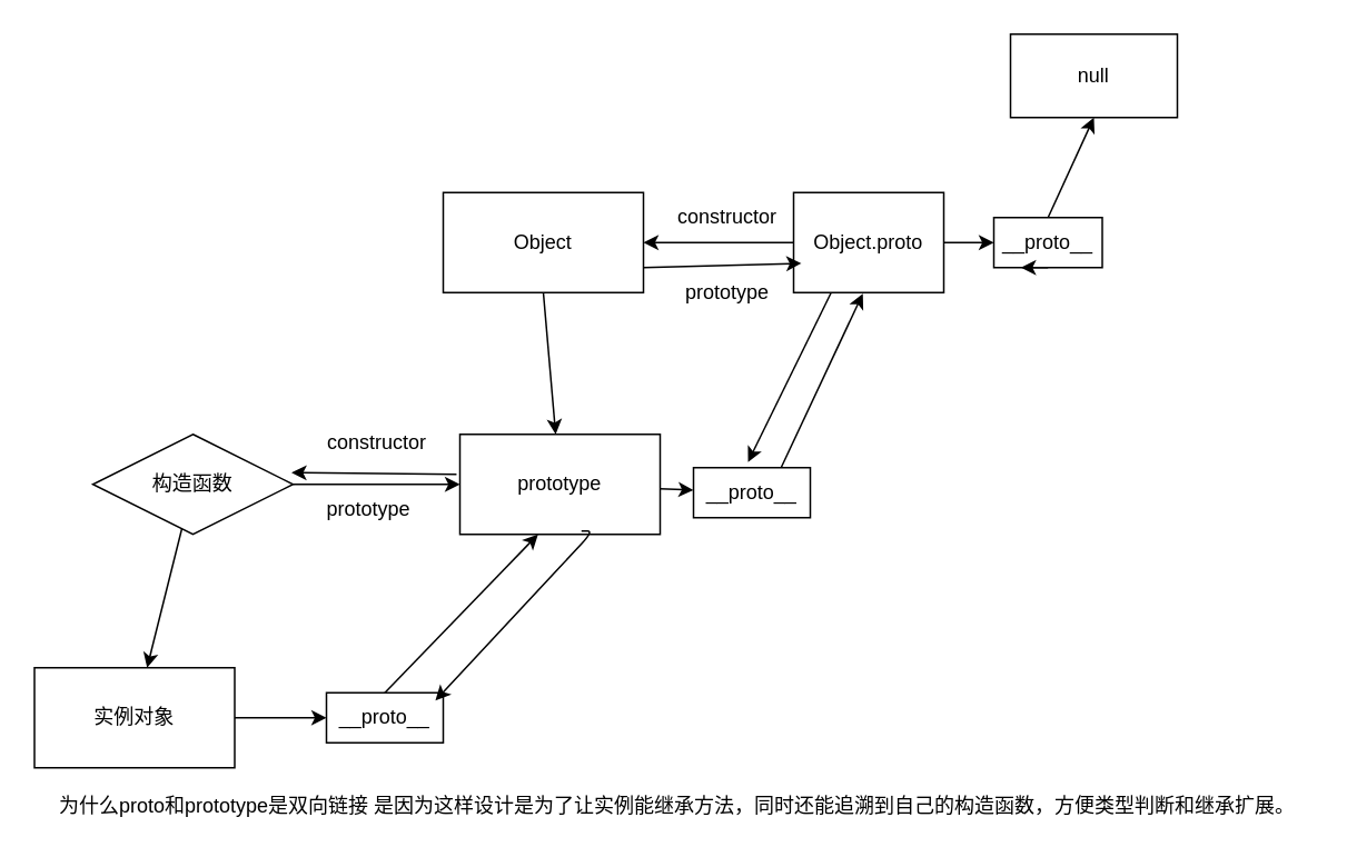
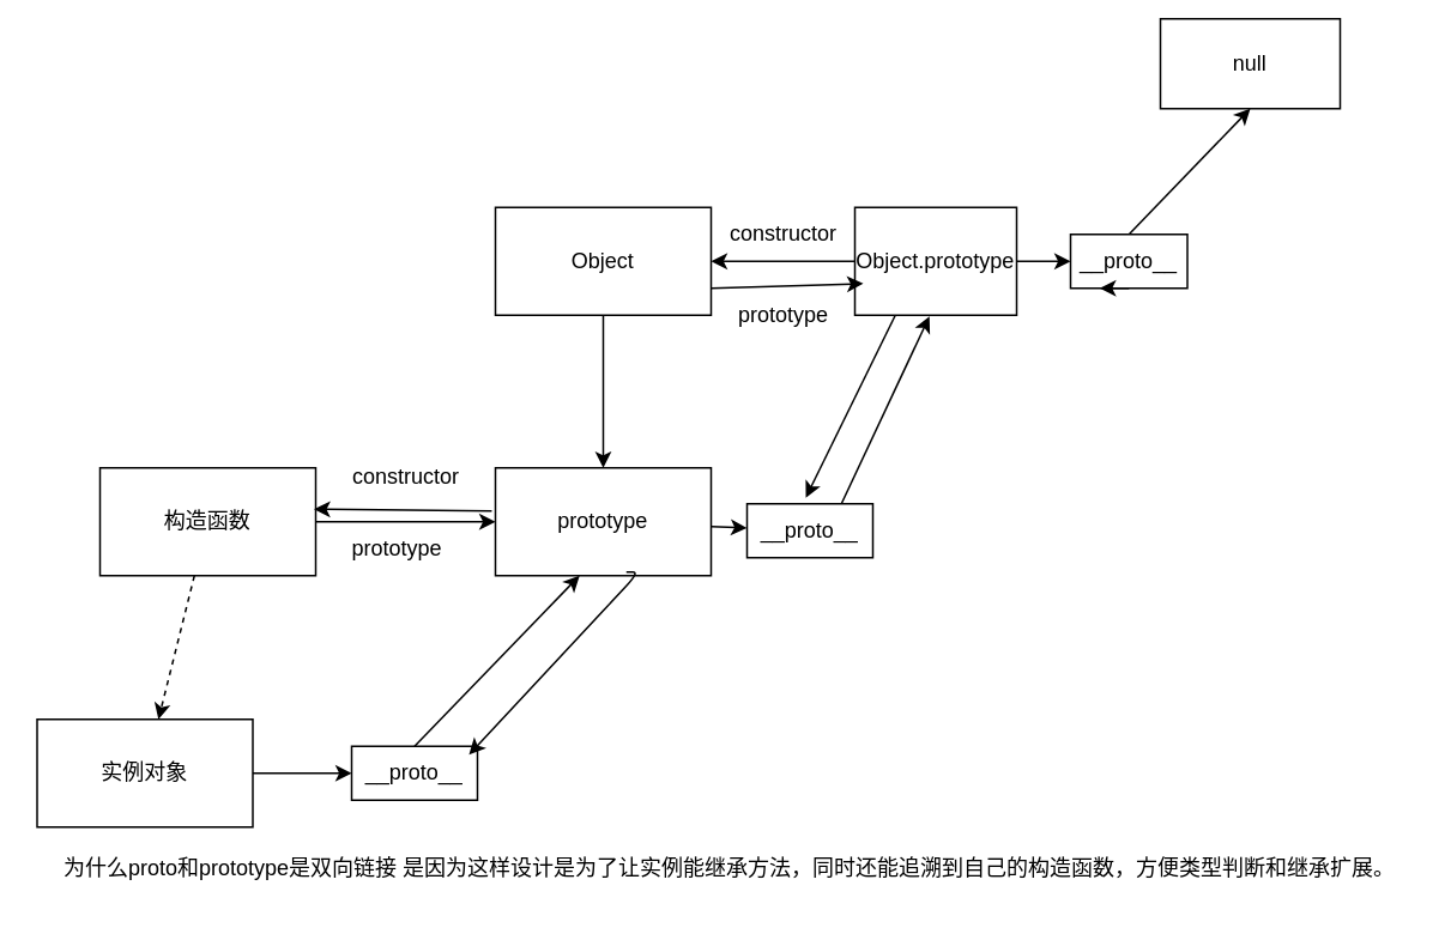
  <mxCell id="0" />
  <mxCell id="1" parent="0" />
- <mxCell id="2" value="" style="edgeStyle=none;html=1;" parent="1" source="4" target="6" edge="1"><mxGeometry relative="1" as="geometry" /></mxCell>
+ <mxCell id="2" value="" style="edgeStyle=none;html=1;dashed=1;" parent="1" source="4" target="6" edge="1"><mxGeometry relative="1" as="geometry" /></mxCell>
  <mxCell id="3" value="" style="edgeStyle=none;html=1;" parent="1" source="4" target="8" edge="1"><mxGeometry relative="1" as="geometry" /></mxCell>
- <mxCell id="4" value="构造函数" style="rhombus;whiteSpace=wrap;html=1;" parent="1" vertex="1"><mxGeometry x="55" y="260" width="120" height="60" as="geometry" /></mxCell>
+ <mxCell id="4" value="构造函数" style="whiteSpace=wrap;html=1;" parent="1" vertex="1"><mxGeometry x="55" y="260" width="120" height="60" as="geometry" /></mxCell>
  <mxCell id="5" value="" style="edgeStyle=none;html=1;" edge="1" parent="1" source="6" target="16"><mxGeometry relative="1" as="geometry" /></mxCell>
  <mxCell id="6" value="实例对象" style="whiteSpace=wrap;html=1;" parent="1" vertex="1"><mxGeometry x="20" y="400" width="120" height="60" as="geometry" /></mxCell>
  <mxCell id="7" value="" style="edgeStyle=none;html=1;" edge="1" parent="1" source="8" target="19"><mxGeometry relative="1" as="geometry" /></mxCell>
  <mxCell id="8" value="prototype" style="whiteSpace=wrap;html=1;" parent="1" vertex="1"><mxGeometry x="275" y="260" width="120" height="60" as="geometry" /></mxCell>
  <mxCell id="9" value="" style="edgeStyle=none;orthogonalLoop=1;jettySize=auto;html=1;entryX=0.992;entryY=0.383;entryDx=0;entryDy=0;entryPerimeter=0;exitX=-0.017;exitY=0.4;exitDx=0;exitDy=0;exitPerimeter=0;" parent="1" source="8" target="4" edge="1"><mxGeometry width="100" relative="1" as="geometry"><mxPoint x="165" y="110" as="sourcePoint" /><mxPoint x="265" y="110" as="targetPoint" /><Array as="points" /></mxGeometry></mxCell>
  <mxCell id="10" value="" style="edgeStyle=none;html=1;" parent="1" source="12" target="14" edge="1"><mxGeometry relative="1" as="geometry" /></mxCell>
  <mxCell id="11" value="" style="edgeStyle=none;html=1;" edge="1" parent="1" source="12" target="23"><mxGeometry relative="1" as="geometry" /></mxCell>
- <mxCell id="12" value="Object.proto" style="whiteSpace=wrap;html=1;" parent="1" vertex="1"><mxGeometry x="475" y="115" width="90" height="60" as="geometry" /></mxCell>
+ <mxCell id="12" value="Object.prototype" style="whiteSpace=wrap;html=1;" parent="1" vertex="1"><mxGeometry x="475" y="115" width="90" height="60" as="geometry" /></mxCell>
  <mxCell id="13" style="edgeStyle=none;html=1;exitX=0.5;exitY=1;exitDx=0;exitDy=0;" edge="1" parent="1" source="14" target="8"><mxGeometry relative="1" as="geometry" /></mxCell>
- <mxCell id="14" value="Object" style="whiteSpace=wrap;html=1;" parent="1" vertex="1"><mxGeometry x="265" y="115" width="120" height="60" as="geometry" /></mxCell>
- <mxCell id="15" value="null" style="whiteSpace=wrap;html=1;" parent="1" vertex="1"><mxGeometry x="605" y="20" width="100" height="50" as="geometry" /></mxCell>
+ <mxCell id="14" value="Object" style="whiteSpace=wrap;html=1;" parent="1" vertex="1"><mxGeometry x="275" y="115" width="120" height="60" as="geometry" /></mxCell>
+ <mxCell id="15" value="null" style="whiteSpace=wrap;html=1;" parent="1" vertex="1"><mxGeometry x="645" y="10" width="100" height="50" as="geometry" /></mxCell>
  <mxCell id="16" value="__proto__" style="whiteSpace=wrap;html=1;" vertex="1" parent="1"><mxGeometry x="195" y="415" width="70" height="30" as="geometry" /></mxCell>
  <mxCell id="17" style="edgeStyle=none;html=1;exitX=0.5;exitY=0;exitDx=0;exitDy=0;entryX=0.051;entryY=1.036;entryDx=0;entryDy=0;entryPerimeter=0;" edge="1" parent="1" source="16"><mxGeometry relative="1" as="geometry"><mxPoint x="288.19" y="412.84" as="sourcePoint" /><mxPoint x="321.81" y="320" as="targetPoint" /></mxGeometry></mxCell>
  <mxCell id="18" style="edgeStyle=none;html=1;exitX=0.607;exitY=0.967;exitDx=0;exitDy=0;entryX=0.933;entryY=0.156;entryDx=0;entryDy=0;entryPerimeter=0;exitPerimeter=0;" edge="1" parent="1" source="8" target="16"><mxGeometry relative="1" as="geometry"><Array as="points"><mxPoint x="355" y="318" /></Array></mxGeometry></mxCell>
  <mxCell id="19" value="__proto__" style="whiteSpace=wrap;html=1;" vertex="1" parent="1"><mxGeometry x="415" y="280" width="70" height="30" as="geometry" /></mxCell>
  <mxCell id="20" style="edgeStyle=none;html=1;exitX=0.25;exitY=1;exitDx=0;exitDy=0;entryX=0.467;entryY=-0.114;entryDx=0;entryDy=0;entryPerimeter=0;" edge="1" parent="1" source="12" target="19"><mxGeometry relative="1" as="geometry" /></mxCell>
  <mxCell id="21" style="edgeStyle=none;html=1;exitX=0.75;exitY=0;exitDx=0;exitDy=0;entryX=0.461;entryY=1.01;entryDx=0;entryDy=0;entryPerimeter=0;" edge="1" parent="1" source="19" target="12"><mxGeometry relative="1" as="geometry" /></mxCell>
  <mxCell id="22" style="edgeStyle=none;html=1;exitX=0.5;exitY=0;exitDx=0;exitDy=0;entryX=0.5;entryY=1;entryDx=0;entryDy=0;" edge="1" parent="1" source="23" target="15"><mxGeometry relative="1" as="geometry" /></mxCell>
  <mxCell id="23" value="__proto__" style="whiteSpace=wrap;html=1;" vertex="1" parent="1"><mxGeometry x="595" y="130" width="65" height="30" as="geometry" /></mxCell>
  <mxCell id="24" value="为什么proto和prototype是双向链接 是因为这样设计是为了让实例能继承方法，同时还能追溯到自己的构造函数，方便类型判断和继承扩展。" style="text;html=1;align=center;verticalAlign=middle;resizable=0;points=[];autosize=1;strokeColor=none;fillColor=none;" vertex="1" parent="1"><mxGeometry x="25" y="468" width="760" height="30" as="geometry" /></mxCell>
  <mxCell id="25" value="constructor" style="text;html=1;align=center;verticalAlign=middle;resizable=0;points=[];autosize=1;strokeColor=none;fillColor=none;" vertex="1" parent="1"><mxGeometry x="185" y="250" width="80" height="30" as="geometry" /></mxCell>
  <mxCell id="26" value="prototype" style="text;html=1;align=center;verticalAlign=middle;resizable=0;points=[];autosize=1;strokeColor=none;fillColor=none;" vertex="1" parent="1"><mxGeometry x="185" y="290" width="70" height="30" as="geometry" /></mxCell>
  <mxCell id="27" style="edgeStyle=none;html=1;exitX=1;exitY=0.75;exitDx=0;exitDy=0;entryX=0.052;entryY=0.707;entryDx=0;entryDy=0;entryPerimeter=0;" edge="1" parent="1" source="14" target="12"><mxGeometry relative="1" as="geometry" /></mxCell>
  <mxCell id="28" value="constructor" style="text;html=1;align=center;verticalAlign=middle;resizable=0;points=[];autosize=1;strokeColor=none;fillColor=none;" vertex="1" parent="1"><mxGeometry x="395" y="115" width="80" height="30" as="geometry" /></mxCell>
  <mxCell id="29" value="prototype" style="text;html=1;align=center;verticalAlign=middle;resizable=0;points=[];autosize=1;strokeColor=none;fillColor=none;" vertex="1" parent="1"><mxGeometry x="400" y="160" width="70" height="30" as="geometry" /></mxCell>
  <mxCell id="30" style="edgeStyle=none;html=1;exitX=0.5;exitY=1;exitDx=0;exitDy=0;entryX=0.25;entryY=1;entryDx=0;entryDy=0;" edge="1" parent="1" source="23" target="23"><mxGeometry relative="1" as="geometry" /></mxCell>
